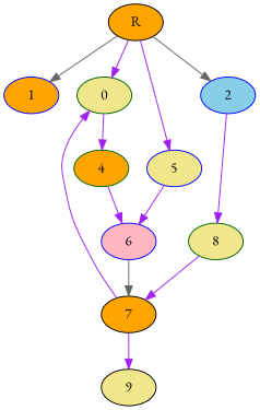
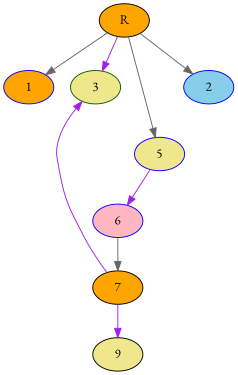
  digraph {
    fontname="EB Garamond"
    node [color=blue fillcolor=orange fontname="EB Garamond" style=filled]
    edge [color=purple fontname="EB Garamond"]
    1
-   4 [color=darkgreen]
-   3 [color=darkgreen fillcolor=khaki label=0]
+   3 [color=darkgreen fillcolor=khaki]
    2 [fillcolor=skyblue]
-   8 [color=darkgreen fillcolor=khaki]
    7 [color=black]
    6 [fillcolor=lightpink]
    5 [fillcolor=khaki]
    9 [color=black fillcolor=khaki]
    R [color=black]
-   4 -> 6
-   3 -> 4
-   2 -> 8
-   8 -> 7
    7 -> 3
    7 -> 9
    6 -> 7 [color=gray40]
    5 -> 6
    R -> 1 [color=gray40]
    R -> 3
    R -> 2 [color=gray40]
-   R -> 5
+   R -> 5 [color=gray40]
  }
